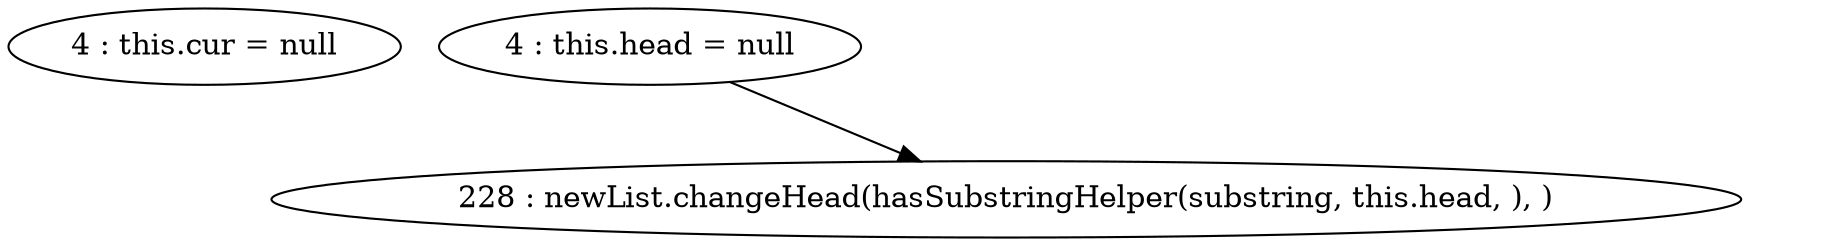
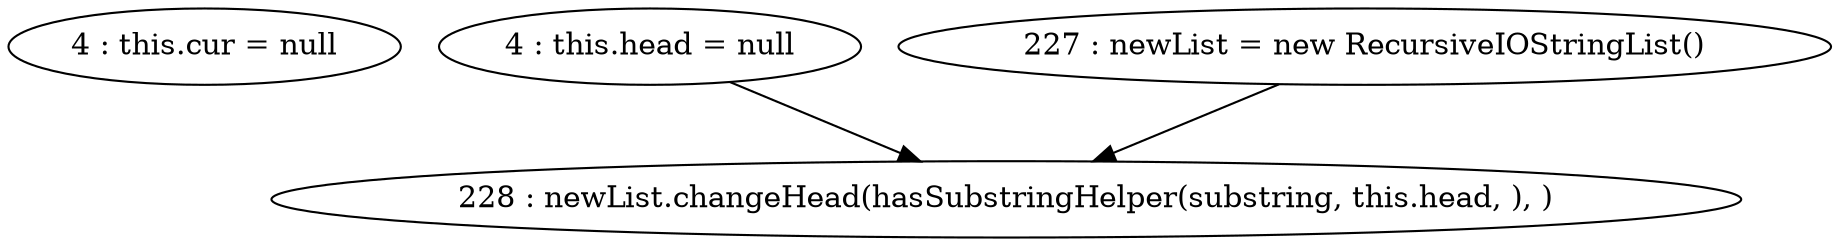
  digraph {
    "4 : this.cur = null"
    "4 : this.head = null"
    "228 : newList.changeHead(hasSubstringHelper(substring, this.head, ), )"
+   "227 : newList = new RecursiveIOStringList()"
    "4 : this.head = null" -> "228 : newList.changeHead(hasSubstringHelper(substring, this.head, ), )"
+   "227 : newList = new RecursiveIOStringList()" -> "228 : newList.changeHead(hasSubstringHelper(substring, this.head, ), )"
  }
